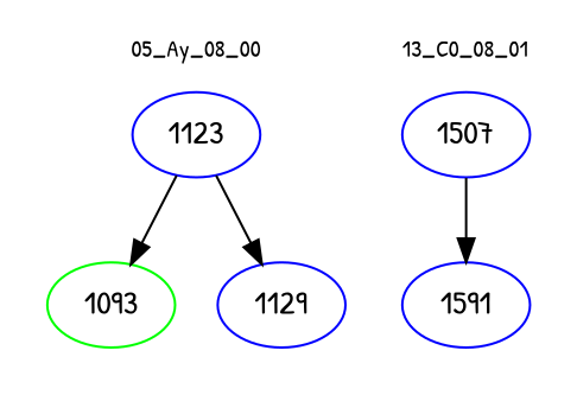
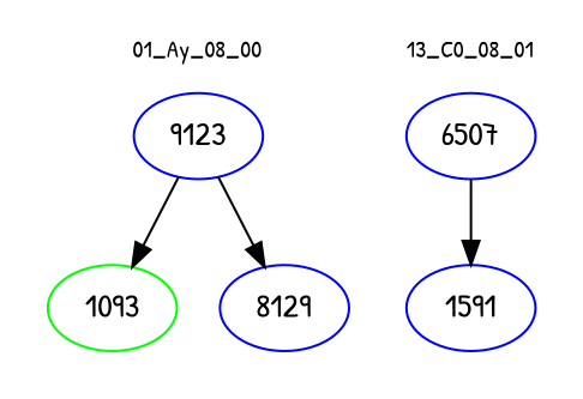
  digraph {
    fontname="Patrick Hand"
    node [color=blue fontname="Patrick Hand"]
    edge [color=black fontname="Patrick Hand"]
-   n1 [label=1123]
+   n1 [label=9123]
    n2 [color=green label=1093]
-   n3 [label=1129]
-   n4 [label=1507]
+   n3 [label=8129]
+   n4 [label=6507]
    n5 [label=1591]
    subgraph cluster_1 {
      color=white
      fontsize=10
-     label="05_Ay_08_00"
+     label="01_Ay_08_00"
      n1
      n2
      n3
    }
    subgraph cluster_2 {
      color=white
      fontsize=10
      label="13_C0_08_01"
      n4
      n5
    }
    n1 -> n2
    n1 -> n3
    n4 -> n5
  }
